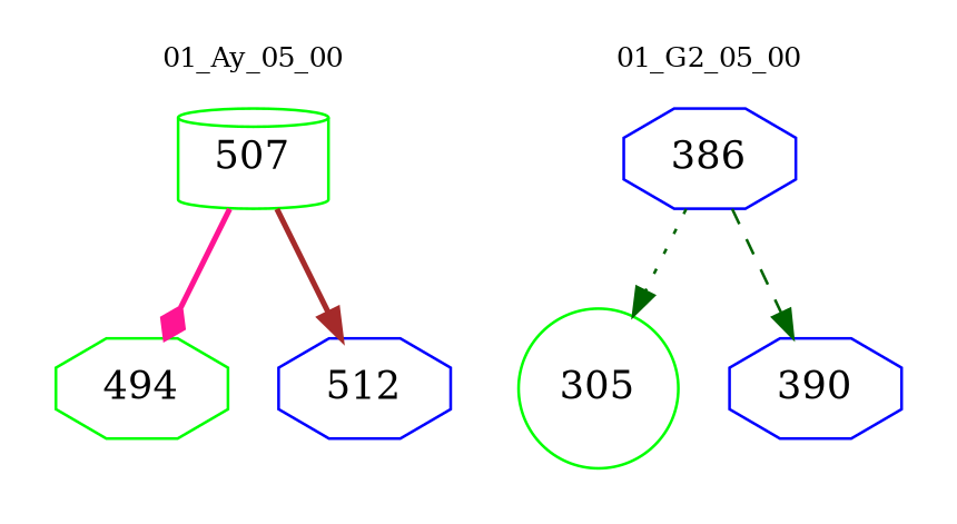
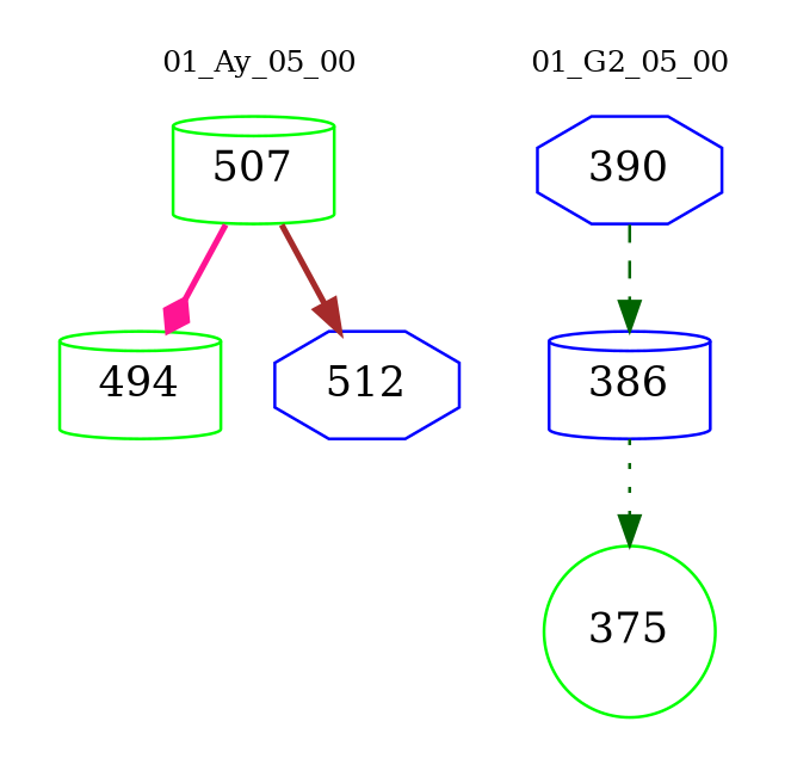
  digraph {
    node [color=green shape=octagon]
    edge [arrowhead=normal color=darkgreen style=bold]
    n1 [label=507 shape=cylinder]
-   n2 [label=494]
+   n2 [label=494 shape=cylinder]
    n3 [color=blue label=512]
-   n4 [color=blue label=386]
-   n5 [label=305 shape=circle]
+   n4 [color=blue label=386 shape=cylinder]
+   n5 [label=375 shape=circle]
    n6 [color=blue label=390]
    subgraph cluster_1 {
      color=white
      fontsize=10
      label="01_Ay_05_00"
      n1
      n2
      n3
    }
    subgraph cluster_2 {
      color=white
      fontsize=10
      label="01_G2_05_00"
      n4
      n5
      n6
    }
    n1 -> n2 [arrowhead=diamond color=deeppink]
    n1 -> n3 [color=brown]
    n4 -> n5 [style=dotted]
-   n4 -> n6 [style=dashed]
+   n6 -> n4 [style=dashed]
  }
